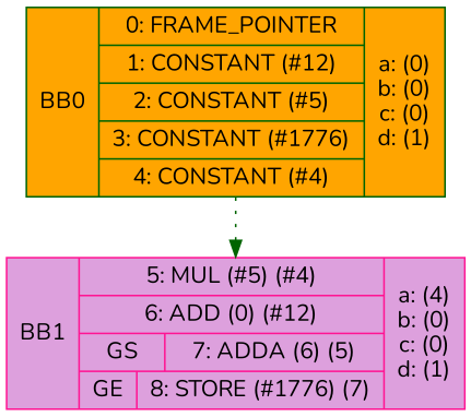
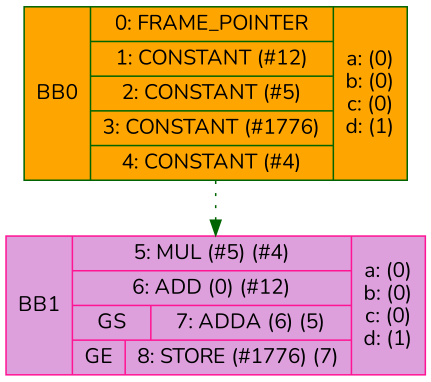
  digraph {
    fontname=Nunito
    node [shape=record style=filled fontname=Nunito]
    n1 [label="<b>BB0 | {0: FRAME_POINTER|1: CONSTANT (#12)|2: CONSTANT (#5)|3: CONSTANT (#1776)|4: CONSTANT (#4)} | a: (0)\nb: (0)\nc: (0)\nd: (1)\n" fillcolor=orange color=darkgreen]
-   n2 [label="<b>BB1 | {5: MUL (#5)  (#4)|6: ADD (0)  (#12)|{ GS |7: ADDA (6)  (5)}|{ GE |8: STORE (#1776)  (7)}} | a: (4)\nb: (0)\nc: (0)\nd: (1)\n" fillcolor=plum color=deeppink]
+   n2 [label="<b>BB1 | {5: MUL (#5)  (#4)|6: ADD (0)  (#12)|{ GS |7: ADDA (6)  (5)}|{ GE |8: STORE (#1776)  (7)}} | a: (0)\nb: (0)\nc: (0)\nd: (1)\n" fillcolor=plum color=deeppink]
    n1 -> n2 [color=darkgreen headport=n tailport=s style=dotted fontname=Nunito]
  }
